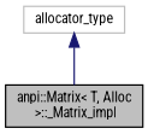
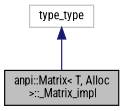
  digraph {
    fontname="Roboto Condensed"
    node [fontname="Roboto Condensed" fontsize=10 shape=record style=filled]
    n1 [color=black fillcolor=grey75 fontcolor=black height=0.2 label="anpi::Matrix\< T, Alloc\l \>::_Matrix_impl" width=0.4]
-   n2 [color=grey75 fillcolor=white height=0.2 label=allocator_type width=0.4]
+   n2 [color=grey75 fillcolor=white height=0.2 label=type_type width=0.4]
    n2 -> n1 [color=midnightblue dir=back fontname="Roboto Condensed" fontsize=10 labelfontname=Helvetica labelfontsize=10 style=solid]
  }
